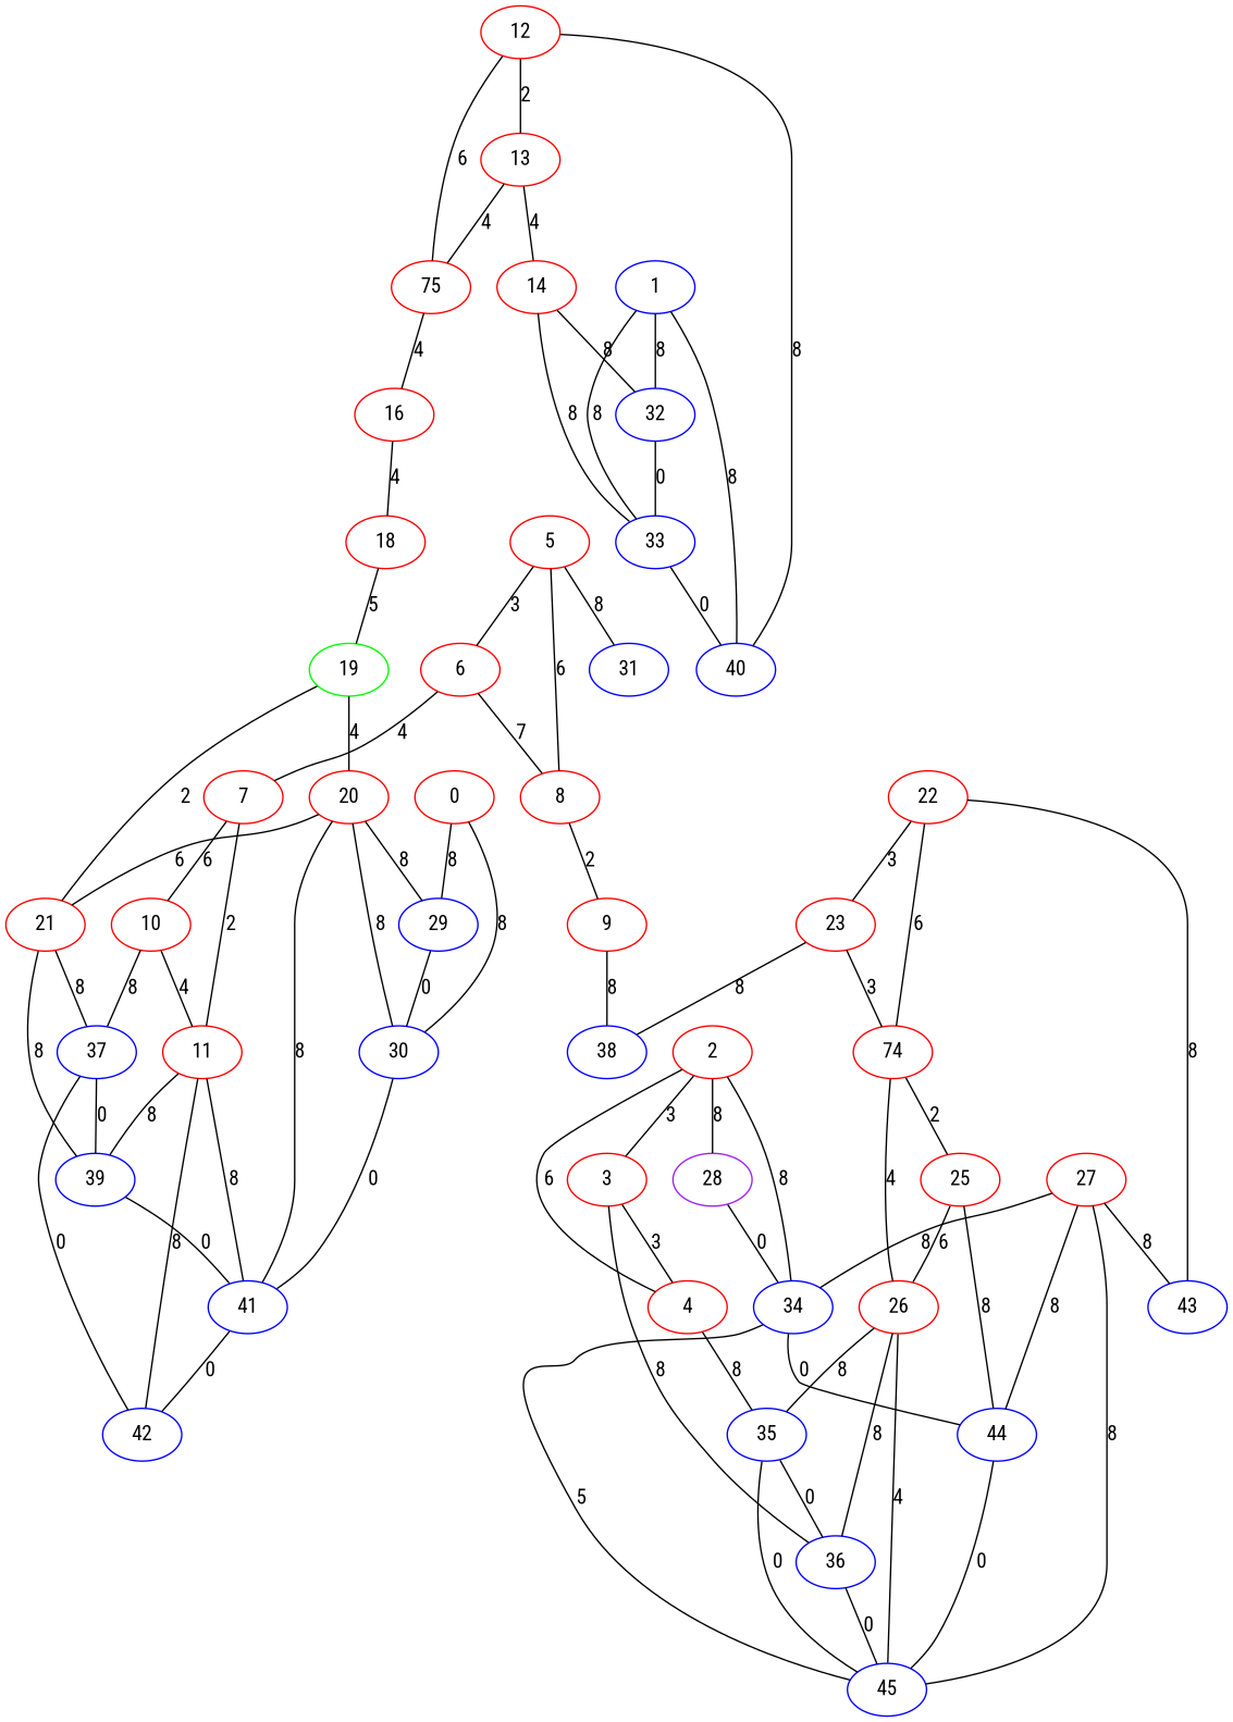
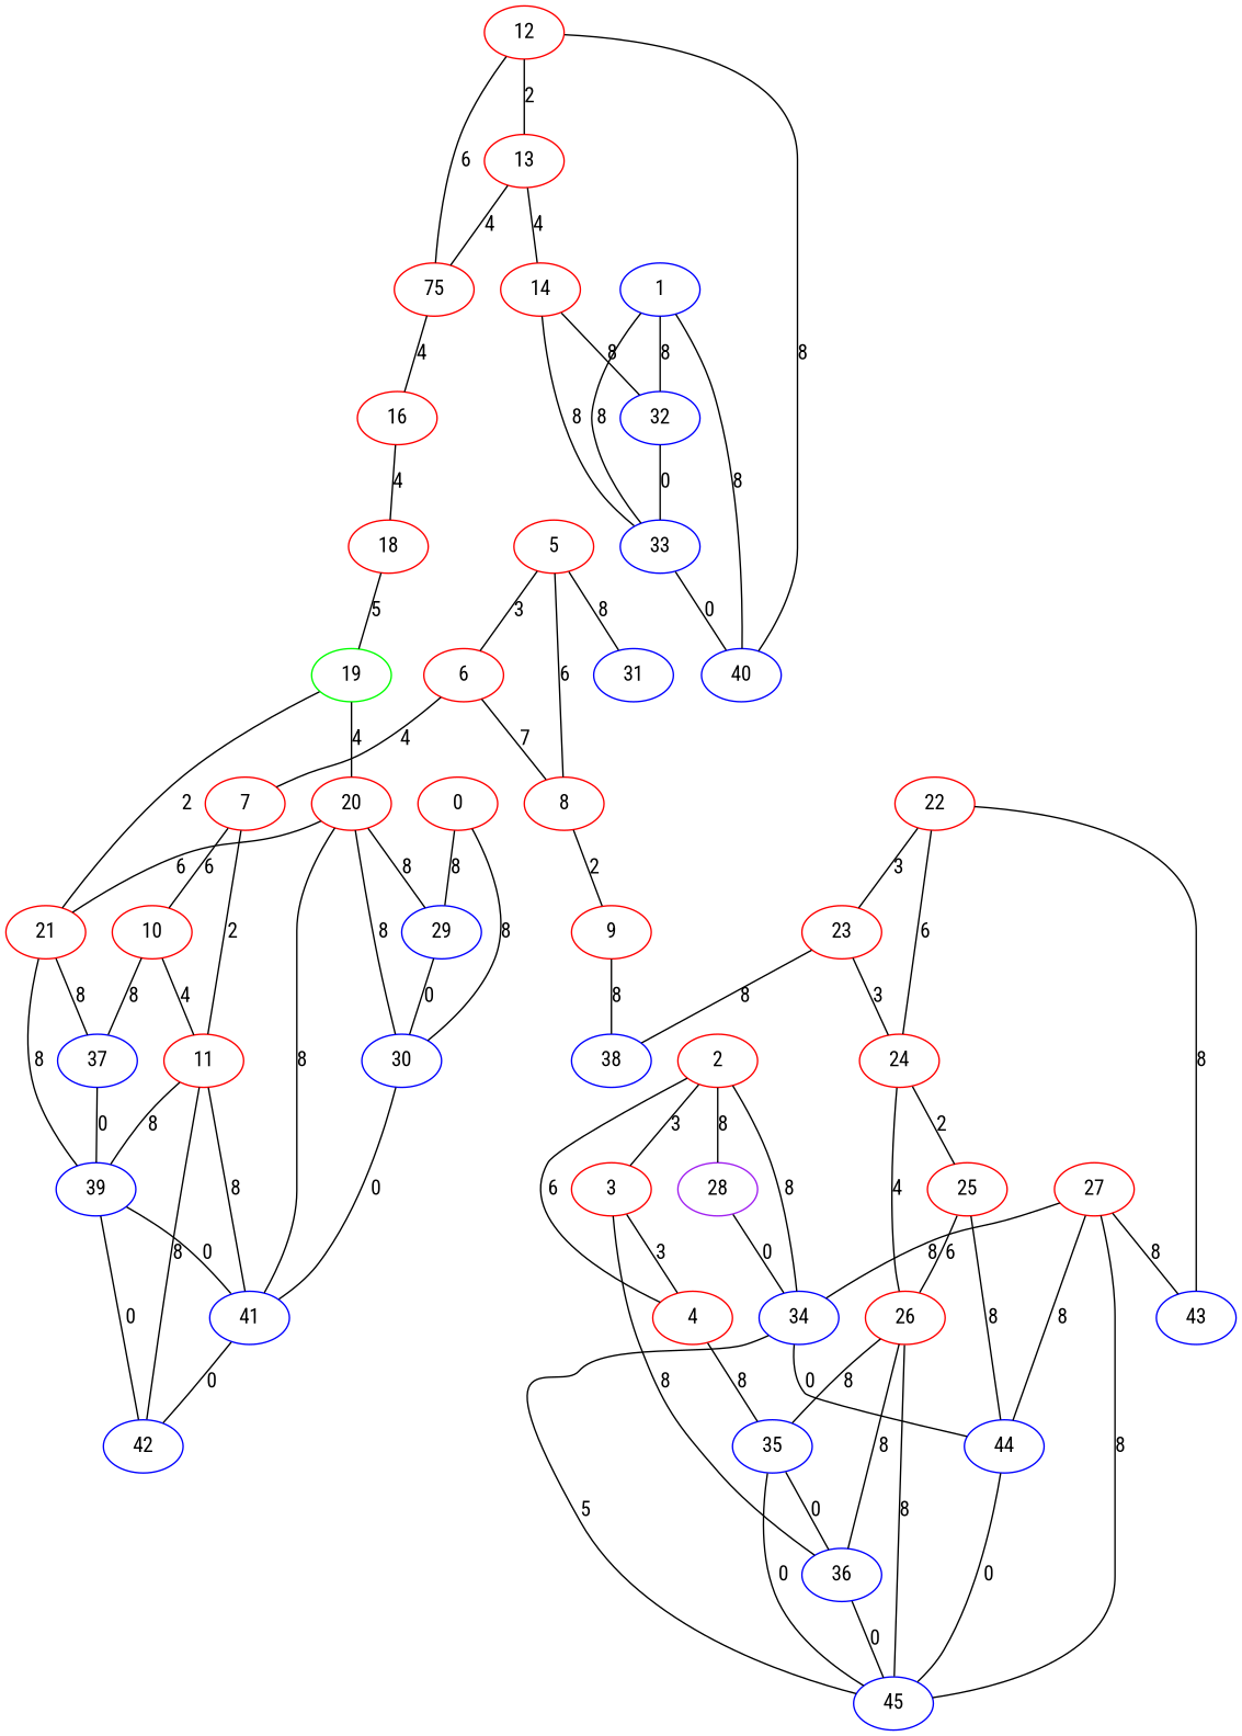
  graph {
    fontname="Roboto Condensed"
    node [color=red fontname="Roboto Condensed" weight=1]
    edge [fontname="Roboto Condensed"]
    29 [color=blue weight=3]
    0
    30 [color=blue weight=3]
    41 [color=blue weight=3]
    1 [color=blue]
    32 [color=blue weight=3]
    33 [color=blue weight=3]
    40 [color=blue weight=3]
    2
    3
    4
    28 [color=purple weight=4]
    34 [color=blue weight=3]
    36 [color=blue weight=3]
    35 [color=blue weight=3]
    44 [color=blue weight=3]
    45 [color=blue weight=3]
    5
    6
    8
    31 [color=blue weight=3]
    7
    9
    10
    11
    37 [color=blue weight=3]
    39 [color=blue weight=3]
    42 [color=blue weight=3]
    38 [color=blue weight=3]
    12
    13
    n32 [label=75]
    14
    16
    18
    19 [color=green weight=2]
    20
    21
    22
    23
-   24 [label=74]
+   24
    43 [color=blue weight=3]
    25
    26
    27
    29 -- 30 [label=0]
    0 -- 29 [label=8]
    0 -- 30 [label=8]
    30 -- 41 [label=0]
    41 -- 42 [label=0]
    1 -- 32 [label=8]
    1 -- 33 [label=8]
    1 -- 40 [label=8]
    32 -- 33 [label=0]
    33 -- 40 [label=0]
    2 -- 3 [label=3]
    2 -- 4 [label=6]
    2 -- 28 [label=8]
    2 -- 34 [label=8]
    3 -- 4 [label=3]
    3 -- 36 [label=8]
    4 -- 35 [label=8]
    28 -- 34 [label=0]
    34 -- 44 [label=0]
    34 -- 45 [label=5]
    36 -- 45 [label=0]
    35 -- 36 [label=0]
    35 -- 45 [label=0]
    44 -- 45 [label=0]
    5 -- 6 [label=3]
    5 -- 8 [label=6]
    5 -- 31 [label=8]
    6 -- 8 [label=7]
    6 -- 7 [label=4]
    8 -- 9 [label=2]
    7 -- 10 [label=6]
    7 -- 11 [label=2]
    9 -- 38 [label=8]
    10 -- 11 [label=4]
    10 -- 37 [label=8]
    11 -- 41 [label=8]
    11 -- 39 [label=8]
    11 -- 42 [label=8]
    37 -- 39 [label=0]
    39 -- 41 [label=0]
-   37 -- 42 [label=0]
+   39 -- 42 [label=0]
    12 -- 40 [label=8]
    12 -- 13 [label=2]
    12 -- n32 [label=6]
    13 -- n32 [label=4]
    13 -- 14 [label=4]
    n32 -- 16 [label=4]
    14 -- 32 [label=8]
    14 -- 33 [label=8]
    16 -- 18 [label=4]
    18 -- 19 [label=5]
    19 -- 20 [label=4]
    19 -- 21 [label=2]
    20 -- 29 [label=8]
    20 -- 30 [label=8]
    20 -- 41 [label=8]
    20 -- 21 [label=6]
    21 -- 37 [label=8]
    21 -- 39 [label=8]
    22 -- 23 [label=3]
    22 -- 24 [label=6]
    22 -- 43 [label=8]
    23 -- 38 [label=8]
    23 -- 24 [label=3]
    24 -- 25 [label=2]
    24 -- 26 [label=4]
    25 -- 44 [label=8]
    25 -- 26 [label=6]
    26 -- 36 [label=8]
    26 -- 35 [label=8]
-   26 -- 45 [label=4]
+   26 -- 45 [label=8]
    27 -- 34 [label=8]
    27 -- 44 [label=8]
    27 -- 45 [label=8]
    27 -- 43 [label=8]
  }
